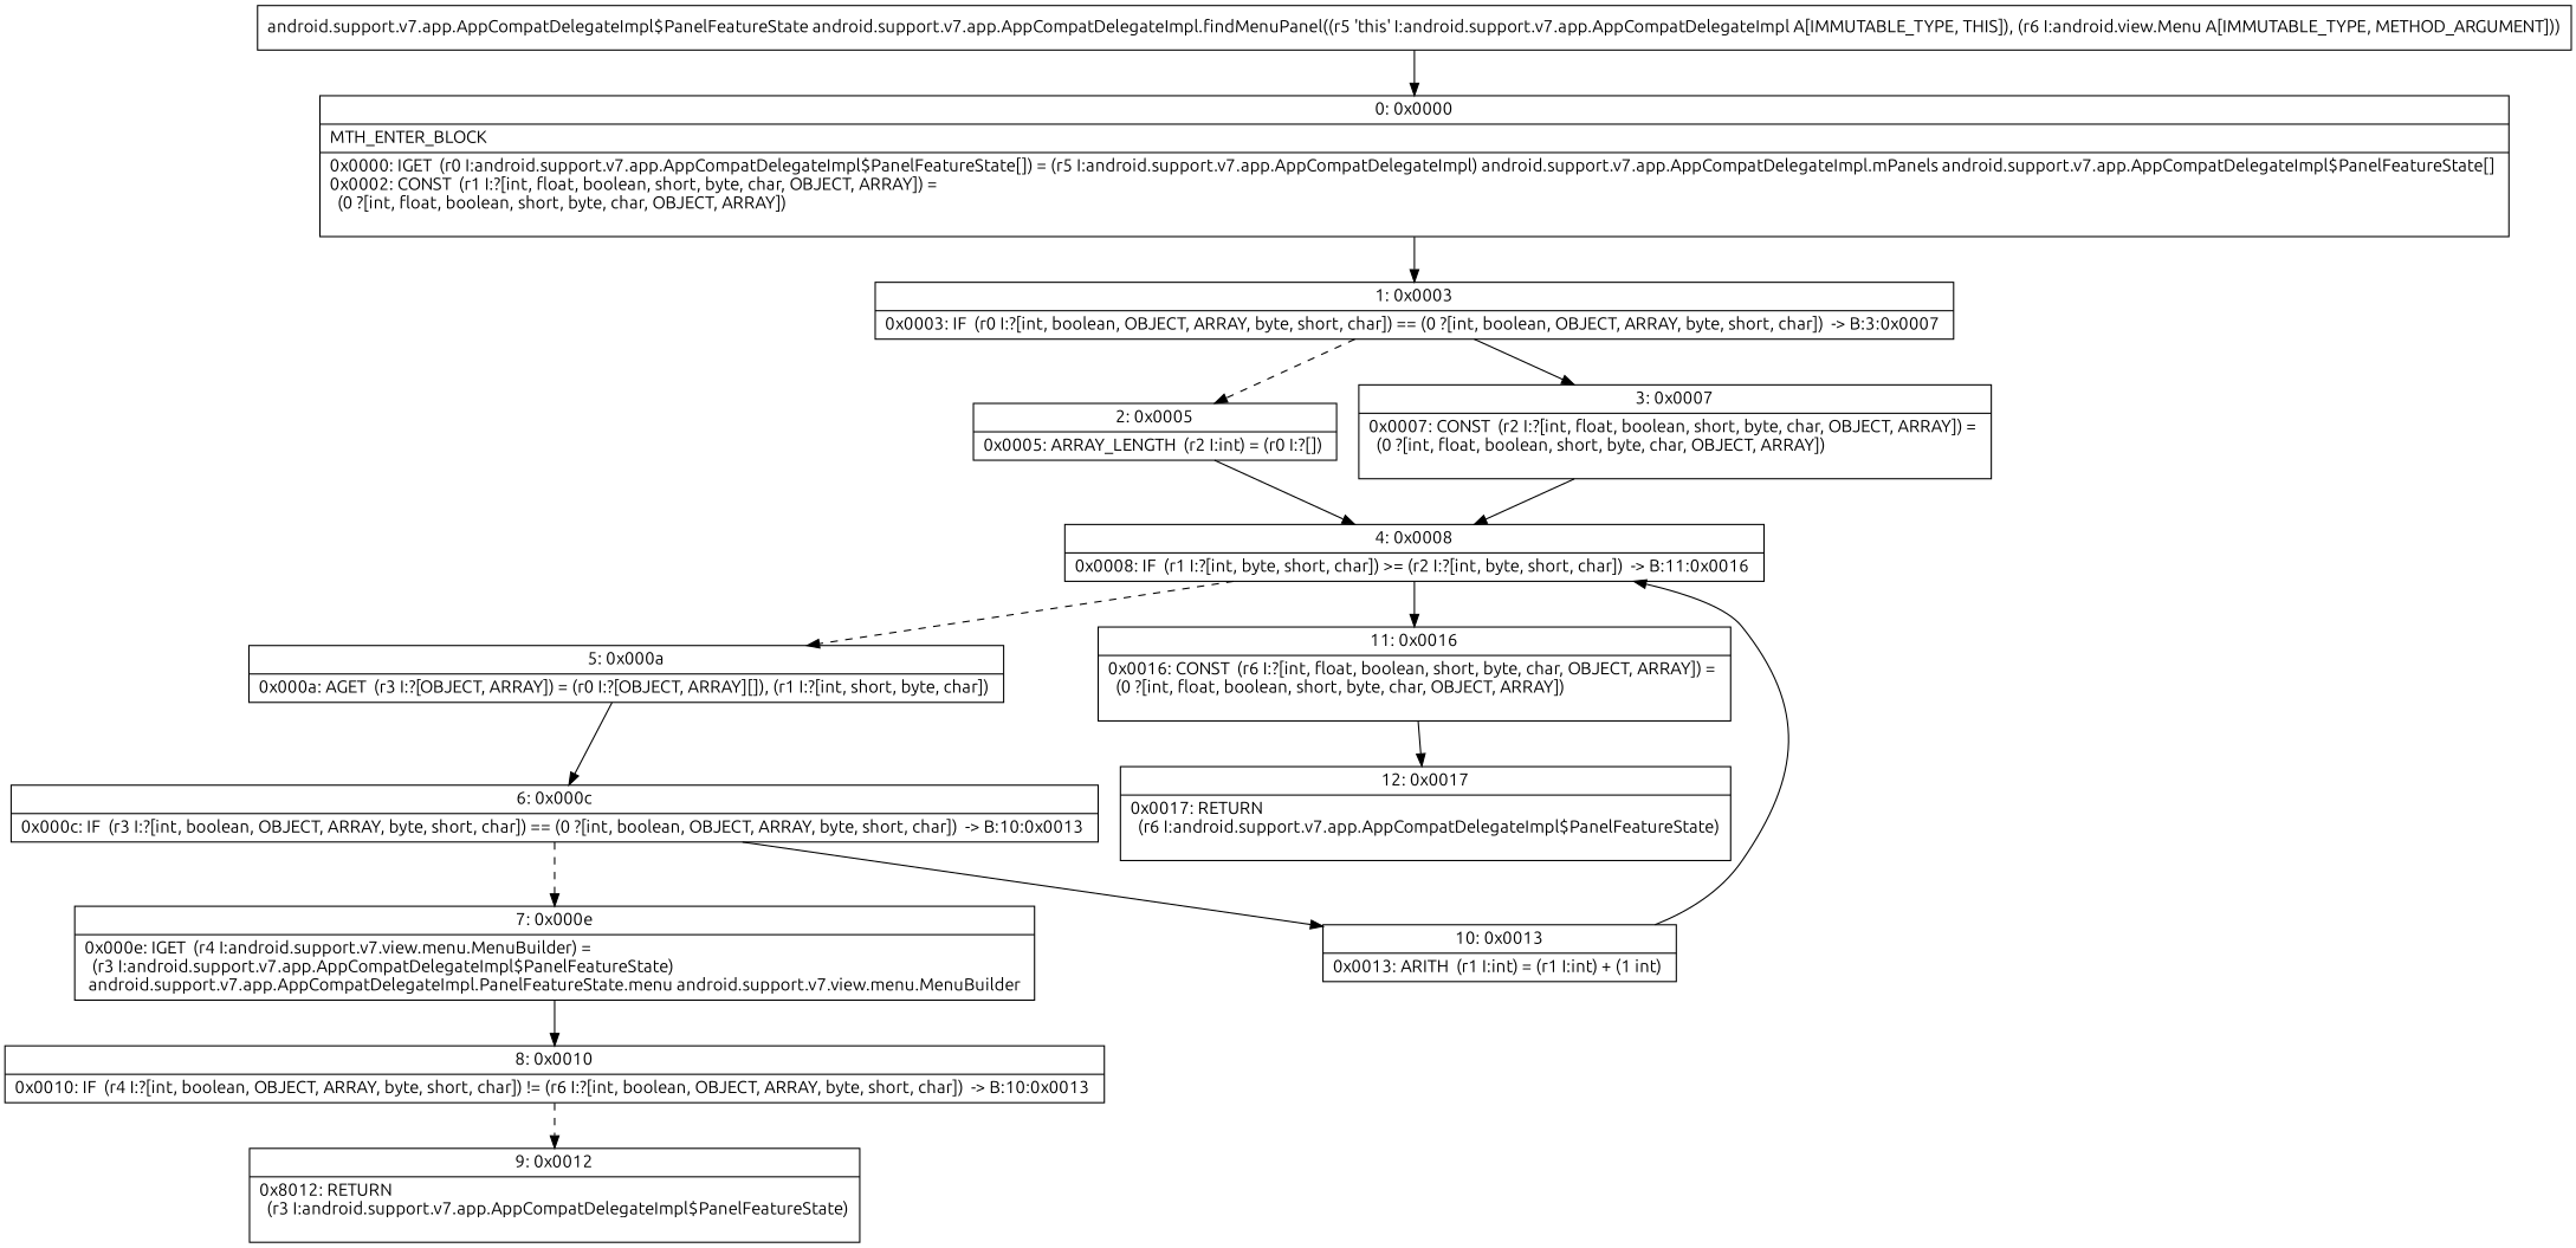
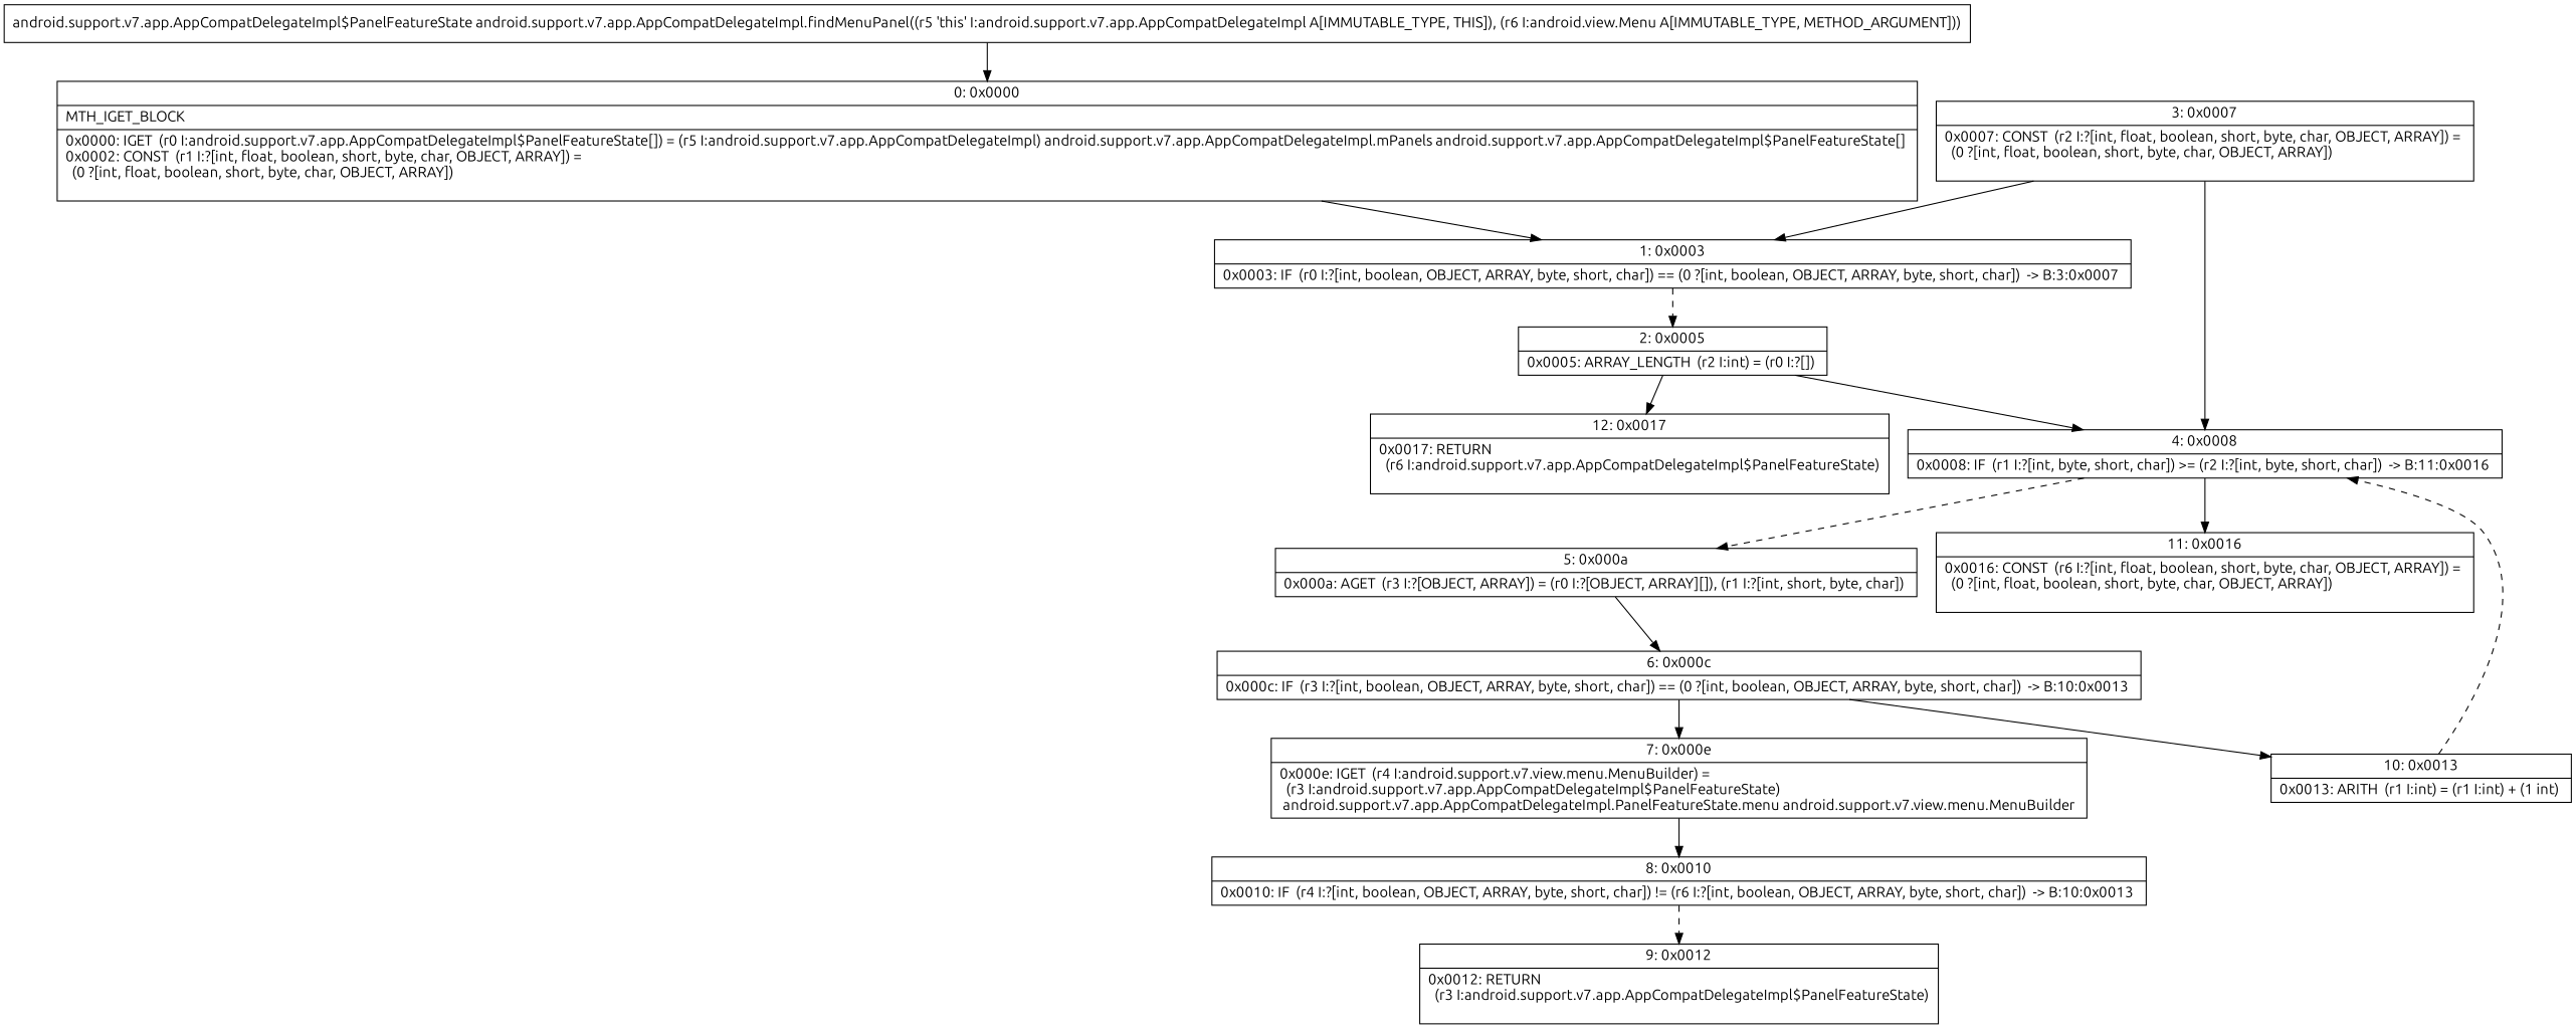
  digraph {
    fontname=Ubuntu
    node [fontname=Ubuntu shape=record]
    edge [fontname=Ubuntu]
-   n1 [label="{0\:\ 0x0000|MTH_ENTER_BLOCK\l|0x0000: IGET  (r0 I:android.support.v7.app.AppCompatDelegateImpl$PanelFeatureState[]) = (r5 I:android.support.v7.app.AppCompatDelegateImpl) android.support.v7.app.AppCompatDelegateImpl.mPanels android.support.v7.app.AppCompatDelegateImpl$PanelFeatureState[] \l0x0002: CONST  (r1 I:?[int, float, boolean, short, byte, char, OBJECT, ARRAY]) = \l  (0 ?[int, float, boolean, short, byte, char, OBJECT, ARRAY])\l \l}"]
+   n1 [label="{0\:\ 0x0000|MTH_IGET_BLOCK\l|0x0000: IGET  (r0 I:android.support.v7.app.AppCompatDelegateImpl$PanelFeatureState[]) = (r5 I:android.support.v7.app.AppCompatDelegateImpl) android.support.v7.app.AppCompatDelegateImpl.mPanels android.support.v7.app.AppCompatDelegateImpl$PanelFeatureState[] \l0x0002: CONST  (r1 I:?[int, float, boolean, short, byte, char, OBJECT, ARRAY]) = \l  (0 ?[int, float, boolean, short, byte, char, OBJECT, ARRAY])\l \l}"]
    n2 [label="{1\:\ 0x0003|0x0003: IF  (r0 I:?[int, boolean, OBJECT, ARRAY, byte, short, char]) == (0 ?[int, boolean, OBJECT, ARRAY, byte, short, char])  \-\> B:3:0x0007 \l}"]
    n3 [label="{2\:\ 0x0005|0x0005: ARRAY_LENGTH  (r2 I:int) = (r0 I:?[]) \l}"]
    n4 [label="{3\:\ 0x0007|0x0007: CONST  (r2 I:?[int, float, boolean, short, byte, char, OBJECT, ARRAY]) = \l  (0 ?[int, float, boolean, short, byte, char, OBJECT, ARRAY])\l \l}"]
    n5 [label="{4\:\ 0x0008|0x0008: IF  (r1 I:?[int, byte, short, char]) \>= (r2 I:?[int, byte, short, char])  \-\> B:11:0x0016 \l}"]
    n6 [label="{5\:\ 0x000a|0x000a: AGET  (r3 I:?[OBJECT, ARRAY]) = (r0 I:?[OBJECT, ARRAY][]), (r1 I:?[int, short, byte, char]) \l}"]
    n7 [label="{11\:\ 0x0016|0x0016: CONST  (r6 I:?[int, float, boolean, short, byte, char, OBJECT, ARRAY]) = \l  (0 ?[int, float, boolean, short, byte, char, OBJECT, ARRAY])\l \l}"]
    n8 [label="{6\:\ 0x000c|0x000c: IF  (r3 I:?[int, boolean, OBJECT, ARRAY, byte, short, char]) == (0 ?[int, boolean, OBJECT, ARRAY, byte, short, char])  \-\> B:10:0x0013 \l}"]
    n9 [label="{12\:\ 0x0017|0x0017: RETURN  \l  (r6 I:android.support.v7.app.AppCompatDelegateImpl$PanelFeatureState)\l \l}"]
    n10 [label="{7\:\ 0x000e|0x000e: IGET  (r4 I:android.support.v7.view.menu.MenuBuilder) = \l  (r3 I:android.support.v7.app.AppCompatDelegateImpl$PanelFeatureState)\l android.support.v7.app.AppCompatDelegateImpl.PanelFeatureState.menu android.support.v7.view.menu.MenuBuilder \l}"]
    n11 [label="{10\:\ 0x0013|0x0013: ARITH  (r1 I:int) = (r1 I:int) + (1 int) \l}"]
    n12 [label="{8\:\ 0x0010|0x0010: IF  (r4 I:?[int, boolean, OBJECT, ARRAY, byte, short, char]) != (r6 I:?[int, boolean, OBJECT, ARRAY, byte, short, char])  \-\> B:10:0x0013 \l}"]
-   n13 [label="{9\:\ 0x0012|0x8012: RETURN  \l  (r3 I:android.support.v7.app.AppCompatDelegateImpl$PanelFeatureState)\l \l}"]
+   n13 [label="{9\:\ 0x0012|0x0012: RETURN  \l  (r3 I:android.support.v7.app.AppCompatDelegateImpl$PanelFeatureState)\l \l}"]
    n14 [label="{android.support.v7.app.AppCompatDelegateImpl$PanelFeatureState android.support.v7.app.AppCompatDelegateImpl.findMenuPanel((r5 'this' I:android.support.v7.app.AppCompatDelegateImpl A[IMMUTABLE_TYPE, THIS]), (r6 I:android.view.Menu A[IMMUTABLE_TYPE, METHOD_ARGUMENT])) }"]
    n1 -> n2
    n2 -> n3 [style=dashed]
-   n2 -> n4
+   n4 -> n2
    n3 -> n5
    n4 -> n5
    n5 -> n6 [style=dashed]
    n5 -> n7
    n6 -> n8
-   n7 -> n9
-   n8 -> n10 [style=dashed]
+   n3 -> n9
+   n8 -> n10 [style=solid]
    n8 -> n11
    n10 -> n12
-   n11 -> n5
+   n11 -> n5 [style=dashed]
    n12 -> n13 [style=dashed]
    n14 -> n1
  }
